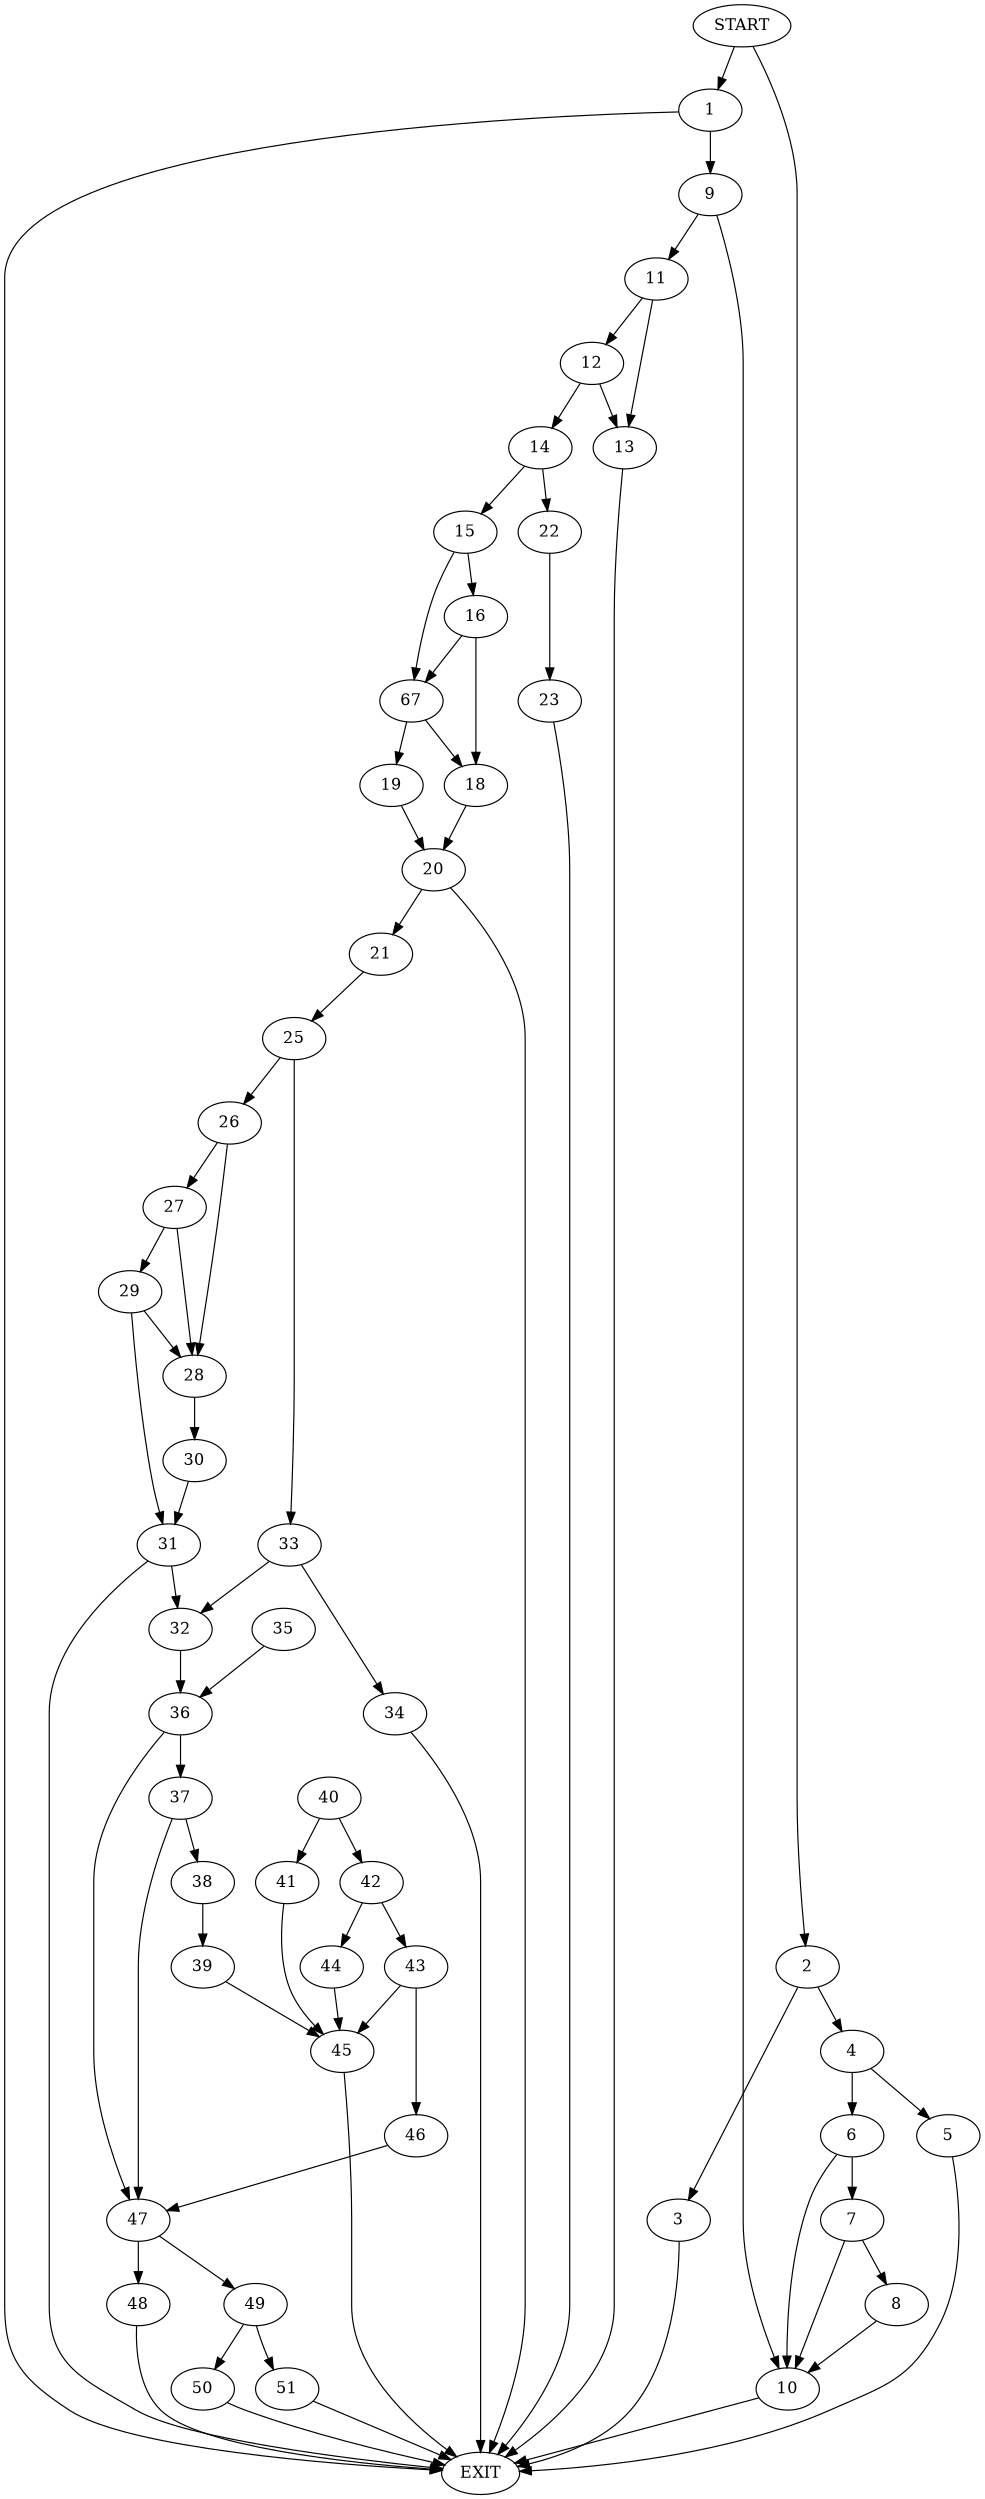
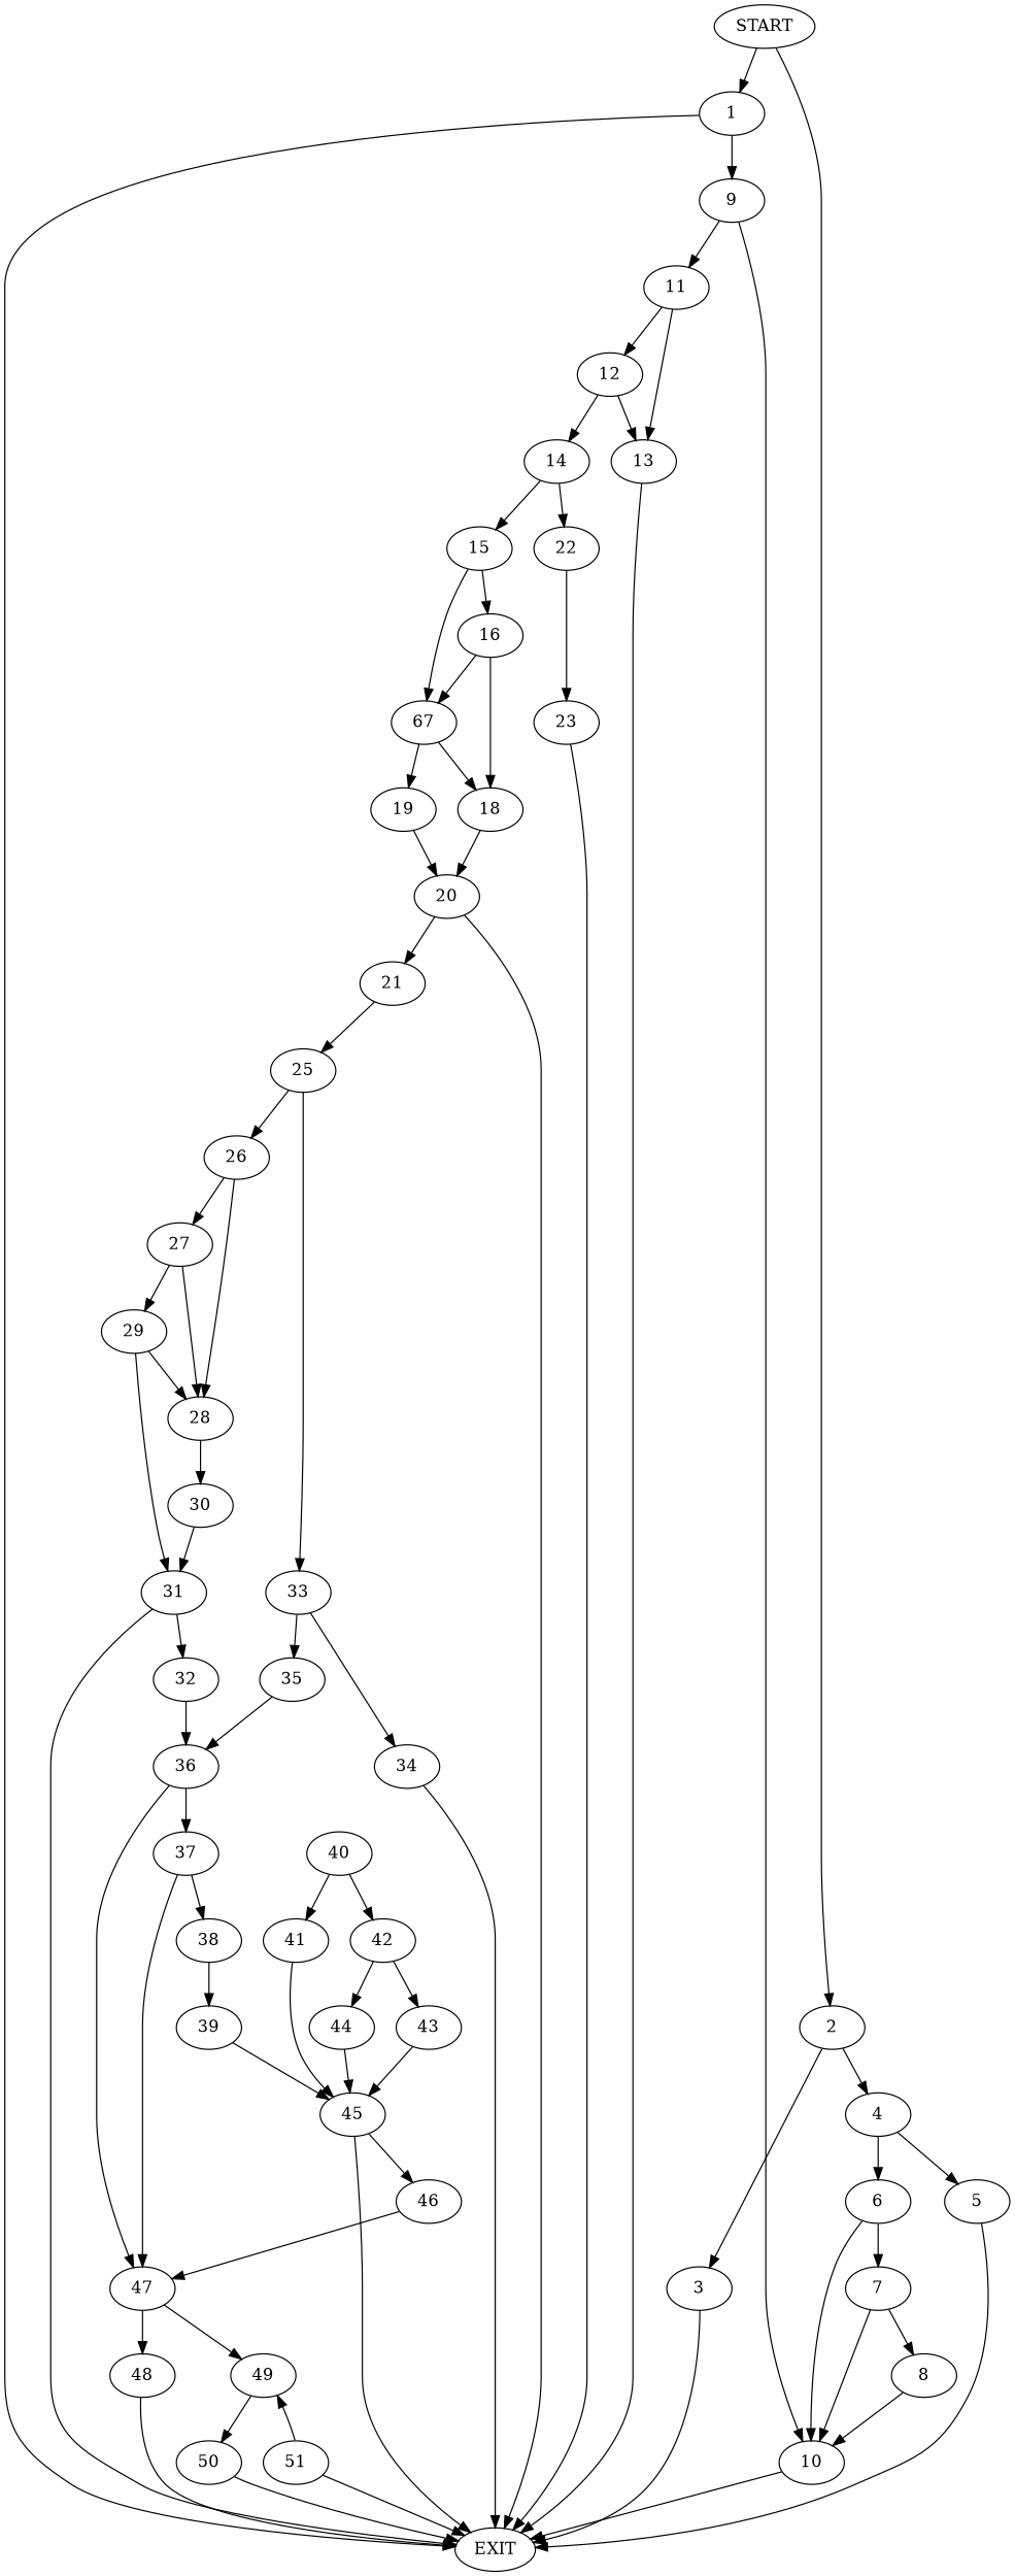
  digraph {
    n1 [label=START]
    1
    2
    n4 [label=EXIT]
    9
    3
    4
    5
    6
    7
    10
    8
    11
    12
    13
    14
    15
    22
    16
    n20 [label=67]
    23
    18
    19
    20
    21
    25
    26
    33
    27
    28
    34
    35
    29
    30
    31
    32
    36
    37
    47
    38
    48
    49
    39
    45
    40
    41
    42
    46
    43
    44
    50
    51
    n1 -> 1
    n1 -> 2
    1 -> n4
    1 -> 9
    2 -> 3
    2 -> 4
    9 -> 10
    9 -> 11
    3 -> n4
    4 -> 5
    4 -> 6
    5 -> n4
    6 -> 7
    6 -> 10
    7 -> 10
    7 -> 8
    10 -> n4
    8 -> 10
    11 -> 12
    11 -> 13
    12 -> 13
    12 -> 14
    13 -> n4
    14 -> 15
    14 -> 22
    15 -> 16
    15 -> n20
    22 -> 23
    16 -> n20
    16 -> 18
    n20 -> 18
    n20 -> 19
    23 -> n4
    18 -> 20
    19 -> 20
    20 -> n4
    20 -> 21
    21 -> 25
    25 -> 26
    25 -> 33
    26 -> 27
    26 -> 28
    33 -> 34
-   33 -> 32
+   33 -> 35
    27 -> 28
    27 -> 29
    28 -> 30
    34 -> n4
    35 -> 36
    29 -> 28
    29 -> 31
    30 -> 31
    31 -> n4
    31 -> 32
    32 -> 36
    36 -> 37
    36 -> 47
    37 -> 47
    37 -> 38
    47 -> 48
    47 -> 49
    38 -> 39
    48 -> n4
    49 -> 50
-   49 -> 51
+   51 -> 49
    39 -> 45
    45 -> n4
-   43 -> 46
+   45 -> 46
    40 -> 41
    40 -> 42
    41 -> 45
    42 -> 43
    42 -> 44
    46 -> 47
    43 -> 45
    44 -> 45
    50 -> n4
    51 -> n4
  }
